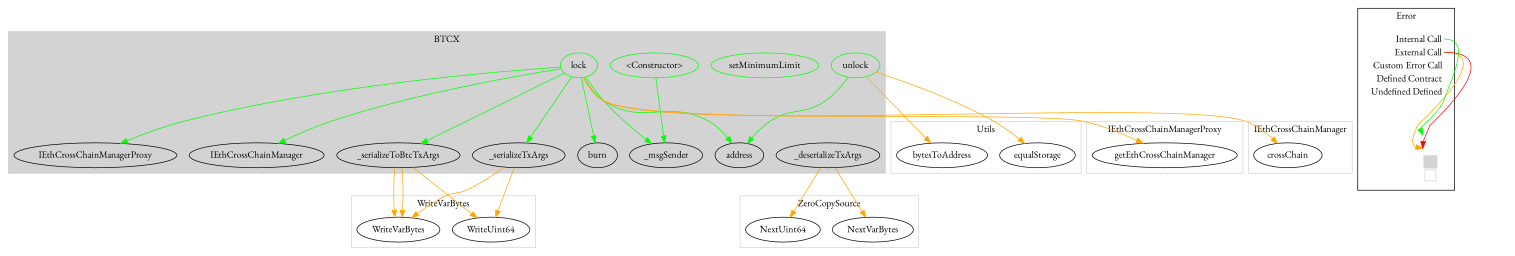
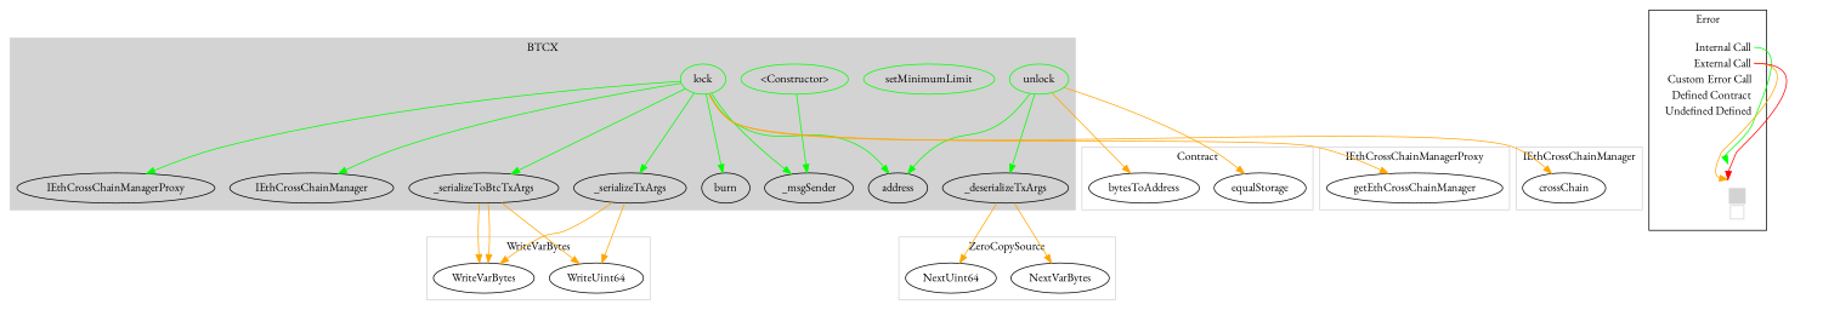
  digraph {
    compound=true
    fontname="EB Garamond"
    rankdir=TB
    node [fontname="EB Garamond"]
    edge [color=orange fontname="EB Garamond"]
    n1 [color=green label="<Constructor>"]
    n2 [color=green label=setMinimumLimit]
    n3 [color=green label=unlock]
    n4 [color=green label=lock]
    n5 [label=_serializeToBtcTxArgs]
    n6 [label=_serializeTxArgs]
    n7 [label=_deserializeTxArgs]
    n8 [label=_msgSender]
    n9 [label=address]
    n10 [label=burn]
    n11 [label=IEthCrossChainManagerProxy]
    n12 [label=IEthCrossChainManager]
    n13 [label=equalStorage]
    n14 [label=bytesToAddress]
    n15 [label=getEthCrossChainManager]
    n16 [label=crossChain]
    n17 [label=WriteVarBytes]
    n18 [label=WriteUint64]
    n19 [label=<<table border="0" cellpadding="2" cellspacing="0" cellborder="0">   <tr><td align="right" port="i1">Internal Call</td></tr>   <tr><td align="right" port="i2">External Call</td></tr>   <tr><td align="right" port="i2">Custom Error Call</td></tr>   <tr><td align="right" port="i3">Defined Contract</td></tr>   <tr><td align="right" port="i4">Undefined Defined</td></tr>   </table>> shape=plaintext]
    n20 [label=<<table border="0" cellpadding="2" cellspacing="0" cellborder="0">   <tr><td port="i1">&nbsp;&nbsp;&nbsp;</td></tr>   <tr><td port="i2">&nbsp;&nbsp;&nbsp;</td></tr>   <tr><td port="i3" bgcolor="lightgray">&nbsp;&nbsp;&nbsp;</td></tr>   <tr><td port="i4">     <table border="1" cellborder="0" cellspacing="0" cellpadding="7" color="lightgray">       <tr>        <td></td>       </tr>      </table>   </td></tr>   </table>> shape=plaintext]
    n21 [label=NextVarBytes]
    n22 [label=NextUint64]
    subgraph cluster_1 {
      bgcolor=lightgray
      color=lightgray
      label=BTCX
      style=filled
      n1
      n2
      n3
      n4
      n5
      n6
      n7
      n8
      n9
      n10
      n11
      n12
    }
    subgraph cluster_2 {
      color=lightgray
-     label=Utils
+     label=Contract
      n13
      n14
    }
    subgraph cluster_3 {
      color=lightgray
      label=IEthCrossChainManagerProxy
      n15
    }
    subgraph cluster_4 {
      color=lightgray
      label=IEthCrossChainManager
      n16
    }
    subgraph cluster_5 {
      color=lightgray
      label=WriteVarBytes
      n17
      n18
    }
    subgraph cluster_6 {
      label=Error
      n19
      n20
    }
    subgraph cluster_7 {
      color=lightgray
      label=ZeroCopySource
      n21
      n22
    }
    n1 -> n8 [color=green]
+   n3 -> n7 [color=green]
    n3 -> n9 [color=green]
    n3 -> n13
    n3 -> n14
    n4 -> n5 [color=green]
    n4 -> n6 [color=green]
    n4 -> n8 [color=green]
    n4 -> n9 [color=green]
    n4 -> n10 [color=green]
    n4 -> n11 [color=green]
    n4 -> n12 [color=green]
    n4 -> n15
    n4 -> n16
    n5 -> n17
    n5 -> n17
    n5 -> n18
    n6 -> n17
    n6 -> n18
    n7 -> n21
    n7 -> n22
    n19 -> n20 [color=green headport="i1:w" tailport="i1:e"]
    n19 -> n20 [headport="i2:w" tailport="i2:e"]
    n19 -> n20 [color=red headport="i2:w" tailport="i2:e"]
  }
